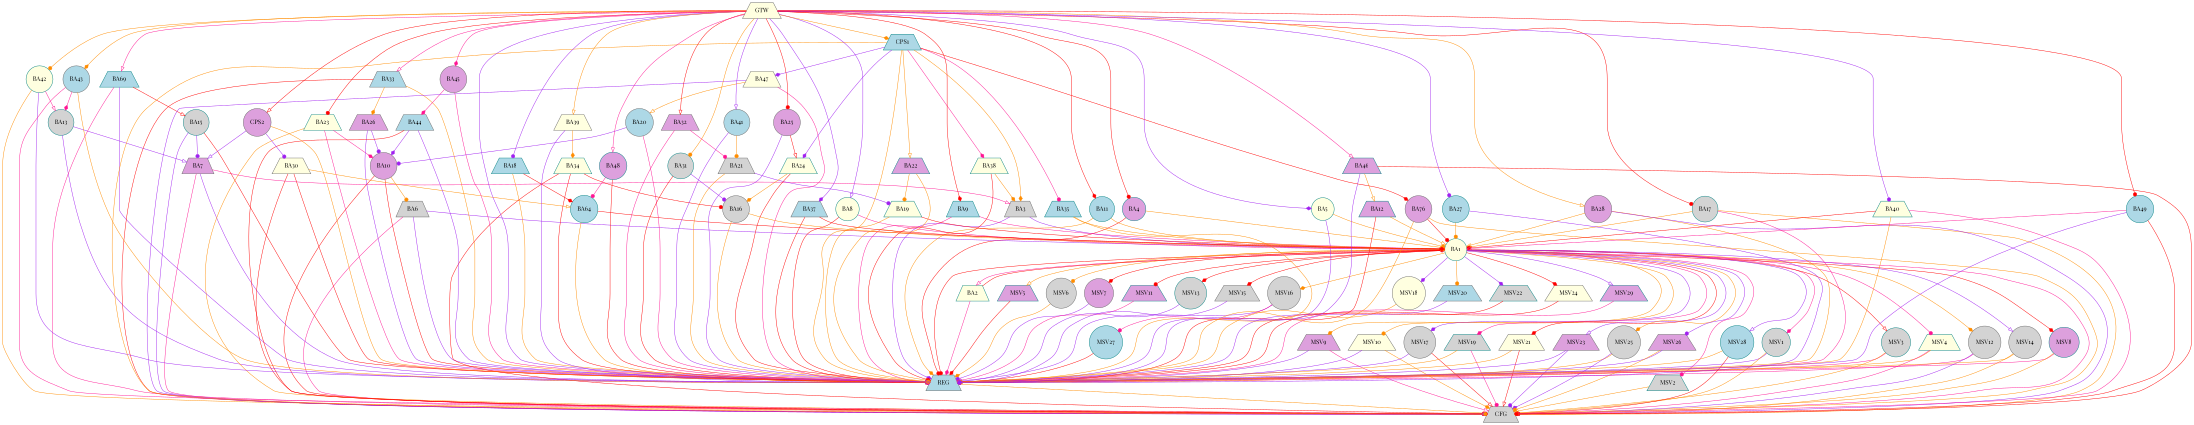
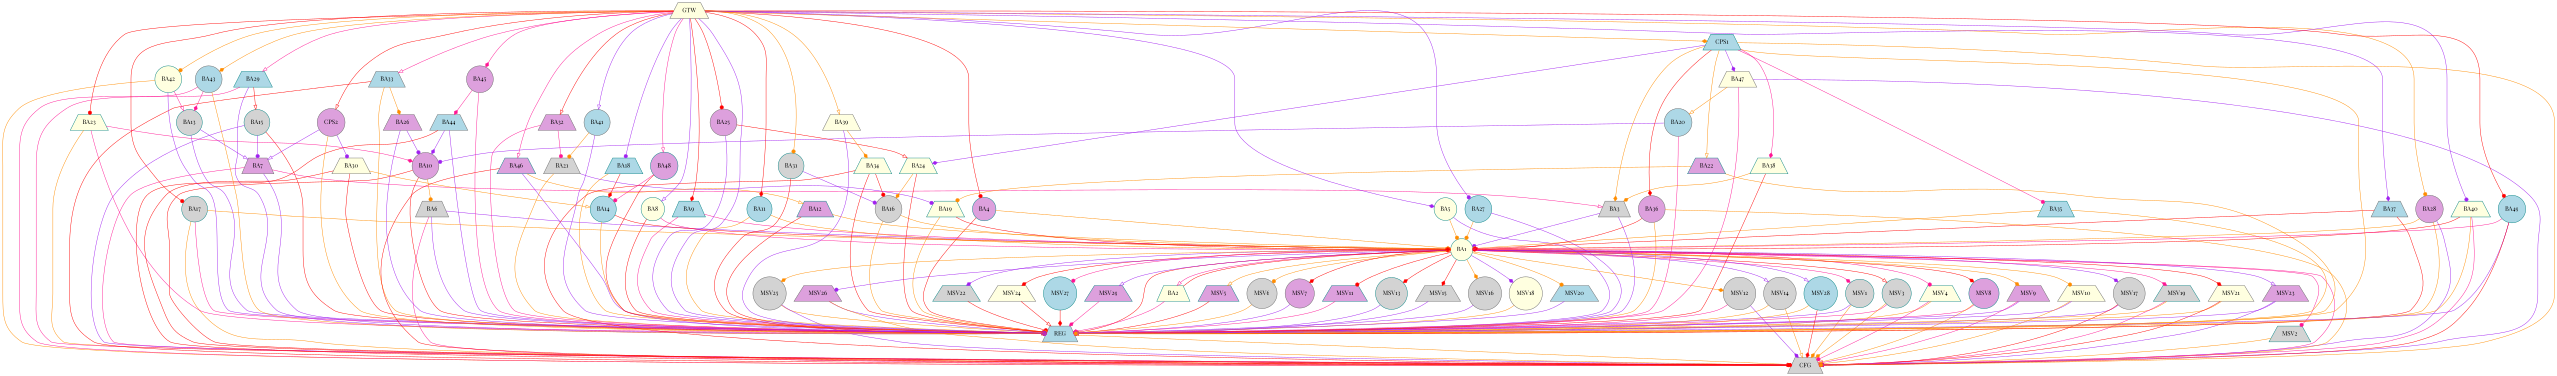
  strict digraph {
    fontname="Playfair Display"
    node [color=teal fillcolor=lightgrey fontname="Playfair Display" shape=trapezium style=filled]
    edge [arrowhead=diamond color=darkorange fontname="Playfair Display"]
    n1 [fillcolor=lightyellow label=BA1 shape=circle]
    n2 [fillcolor=lightyellow label=BA2]
    n3 [color=gray40 fillcolor=lightblue label=REG]
    n4 [color=gray40 label=CFG]
    n5 [label=MSV1 shape=circle]
    n6 [label=MSV2]
    n7 [label=MSV3 shape=circle]
    n8 [fillcolor=lightyellow label=MSV4]
    n9 [fillcolor=plum label=MSV5]
    n10 [color=gray40 label=MSV6 shape=circle]
    n11 [color=gray40 fillcolor=plum label=MSV7 shape=circle]
    n12 [fillcolor=plum label=MSV8 shape=circle]
    n13 [color=gray40 fillcolor=plum label=MSV9]
    n14 [color=gray40 fillcolor=lightyellow label=MSV10]
    n15 [fillcolor=plum label=MSV11]
    n16 [color=gray40 label=MSV12 shape=circle]
    n17 [label=MSV13 shape=circle]
    n18 [color=gray40 label=MSV14 shape=circle]
    n19 [color=gray40 label=MSV15]
    n20 [color=gray40 label=MSV16 shape=circle]
    n21 [color=gray40 label=MSV17 shape=circle]
    n22 [color=gray40 fillcolor=lightyellow label=MSV18 shape=circle]
    n23 [label=MSV19]
    n24 [color=gray40 fillcolor=lightblue label=MSV20]
    n25 [color=gray40 fillcolor=lightyellow label=MSV21]
    n26 [label=MSV22]
    n27 [color=gray40 fillcolor=plum label=MSV23]
    n28 [color=gray40 fillcolor=lightyellow label=MSV24]
    n29 [color=gray40 label=MSV25 shape=circle]
    n30 [color=gray40 fillcolor=plum label=MSV26]
    n31 [fillcolor=lightblue label=MSV27 shape=circle]
    n32 [fillcolor=lightblue label=MSV28 shape=circle]
    n33 [fillcolor=plum label=MSV29]
    n34 [color=gray40 label=BA3]
    n35 [fillcolor=plum label=BA4 shape=circle]
    n36 [fillcolor=lightyellow label=BA5 shape=circle]
    n37 [color=gray40 label=BA6]
    n38 [color=gray40 fillcolor=plum label=BA7]
    n39 [fillcolor=lightyellow label=BA8 shape=circle]
    n40 [fillcolor=lightblue label=BA9]
    n41 [color=gray40 fillcolor=plum label=BA10 shape=circle]
    n42 [fillcolor=lightblue label=BA11 shape=circle]
    n43 [fillcolor=plum label=BA12]
    n44 [label=BA13 shape=circle]
-   n45 [fillcolor=lightblue label=BA64 shape=circle]
+   n45 [fillcolor=lightblue label=BA14 shape=circle]
    n46 [label=BA15 shape=circle]
    n47 [color=gray40 label=BA16 shape=circle]
    n48 [label=BA17 shape=circle]
    n49 [fillcolor=lightblue label=BA18]
    n50 [fillcolor=lightyellow label=BA19]
    n51 [color=gray40 fillcolor=lightblue label=BA20 shape=circle]
    n52 [color=gray40 label=BA21]
    n53 [fillcolor=plum label=BA22]
    n54 [fillcolor=lightyellow label=BA23]
    n55 [fillcolor=lightyellow label=BA24]
    n56 [color=gray40 fillcolor=plum label=BA25 shape=circle]
    n57 [color=gray40 fillcolor=plum label=BA26]
    n58 [fillcolor=lightblue label=BA27 shape=circle]
    n59 [color=gray40 fillcolor=plum label=BA28 shape=circle]
-   n60 [fillcolor=lightblue label=BA69]
+   n60 [fillcolor=lightblue label=BA29]
    n61 [color=gray40 fillcolor=lightyellow label=BA30]
    n62 [label=BA31 shape=circle]
    n63 [color=gray40 fillcolor=plum label=BA32]
    n64 [color=gray40 fillcolor=lightblue label=BA33]
    n65 [fillcolor=lightyellow label=BA34]
    n66 [fillcolor=lightblue label=BA35]
-   n67 [color=gray40 fillcolor=plum label=BA76 shape=circle]
+   n67 [color=gray40 fillcolor=plum label=BA36 shape=circle]
    n68 [color=gray40 fillcolor=lightblue label=BA37]
    n69 [fillcolor=lightyellow label=BA38]
    n70 [color=gray40 fillcolor=lightyellow label=BA39]
    n71 [fillcolor=lightyellow label=BA40]
    n72 [color=gray40 fillcolor=lightblue label=BA41 shape=circle]
    n73 [fillcolor=lightyellow label=BA42 shape=circle]
    n74 [color=gray40 fillcolor=lightblue label=BA43 shape=circle]
    n75 [color=gray40 fillcolor=lightblue label=BA44]
    n76 [color=gray40 fillcolor=plum label=BA45 shape=circle]
    n77 [fillcolor=plum label=BA46]
    n78 [color=gray40 fillcolor=lightyellow label=BA47]
    n79 [fillcolor=plum label=BA48 shape=circle]
    n80 [fillcolor=lightblue label=BA49 shape=circle]
    n81 [fillcolor=lightblue label=CPS1]
    n82 [color=gray40 fillcolor=plum label=CPS2 shape=circle]
    n83 [color=gray40 fillcolor=lightyellow label=GTW]
    n1 -> n2 [arrowhead=onormal color=deeppink]
    n1 -> n3 [arrowhead=dot color=red]
    n1 -> n4 [arrowhead=onormal color=deeppink]
    n1 -> n5 [color=deeppink]
    n1 -> n6 [arrowhead=dot color=deeppink]
    n1 -> n7 [arrowhead=onormal color=red]
    n1 -> n8 [arrowhead=dot color=deeppink]
    n1 -> n9 [arrowhead=onormal]
    n1 -> n10 [arrowhead=dot]
    n1 -> n11 [color=red]
    n1 -> n12 [color=red]
    n1 -> n13
    n1 -> n14 [arrowhead=dot]
    n1 -> n15 [arrowhead=dot color=red]
    n1 -> n16
    n1 -> n17 [color=red]
    n1 -> n18 [arrowhead=onormal color=purple]
    n1 -> n19 [color=red]
    n1 -> n20
    n1 -> n21 [color=purple]
    n1 -> n22 [color=purple]
    n1 -> n23 [color=deeppink]
    n1 -> n24 [arrowhead=dot]
    n1 -> n25 [color=red]
    n1 -> n26 [color=purple]
    n1 -> n27 [arrowhead=onormal color=purple]
    n1 -> n28 [color=red]
    n1 -> n29
    n1 -> n30 [arrowhead=dot color=purple]
-   n20 -> n31 [arrowhead=dot color=deeppink]
+   n1 -> n31 [arrowhead=dot color=deeppink]
    n1 -> n32 [arrowhead=onormal color=purple]
    n1 -> n33 [arrowhead=onormal color=purple]
    n2 -> n1 [color=red]
    n2 -> n3 [color=deeppink]
    n3 -> n4 [arrowhead=onormal]
    n5 -> n3 [color=purple]
    n5 -> n4
    n6 -> n4 [arrowhead=onormal]
    n7 -> n3 [arrowhead=dot color=deeppink]
    n7 -> n4
    n8 -> n3 [arrowhead=onormal]
    n8 -> n4 [arrowhead=dot color=deeppink]
    n9 -> n3 [color=red]
    n10 -> n3
    n11 -> n3 [arrowhead=dot color=purple]
    n12 -> n3 [arrowhead=onormal color=deeppink]
    n12 -> n4 [arrowhead=onormal]
    n13 -> n3 [arrowhead=dot color=purple]
    n13 -> n4 [arrowhead=onormal color=deeppink]
    n14 -> n3 [arrowhead=onormal color=purple]
    n14 -> n4
    n15 -> n3 [arrowhead=onormal color=deeppink]
    n16 -> n3 [color=deeppink]
    n16 -> n4 [color=purple]
    n17 -> n3 [arrowhead=onormal color=purple]
    n18 -> n3 [arrowhead=onormal]
    n18 -> n4 [arrowhead=onormal]
    n19 -> n3 [arrowhead=dot color=purple]
    n20 -> n3 [arrowhead=onormal color=purple]
    n21 -> n3 [arrowhead=dot color=purple]
    n21 -> n4 [arrowhead=onormal color=red]
    n22 -> n3
    n23 -> n3
    n23 -> n4 [arrowhead=dot color=deeppink]
    n24 -> n3 [color=purple]
    n25 -> n3 [arrowhead=onormal]
    n25 -> n4 [arrowhead=onormal color=red]
    n26 -> n3 [arrowhead=dot color=red]
    n27 -> n3 [color=purple]
    n27 -> n4 [arrowhead=dot color=purple]
    n28 -> n3 [arrowhead=onormal color=red]
    n29 -> n3 [arrowhead=dot]
    n29 -> n4 [color=purple]
    n30 -> n3 [color=purple]
    n30 -> n4 [arrowhead=dot]
    n31 -> n3 [color=red]
    n32 -> n3 [arrowhead=dot]
    n32 -> n4 [color=red]
    n33 -> n3 [color=deeppink]
    n34 -> n1 [arrowhead=dot color=purple]
    n34 -> n3 [color=purple]
    n35 -> n1
    n35 -> n3 [arrowhead=dot color=red]
    n36 -> n1 [arrowhead=dot]
    n36 -> n3 [arrowhead=dot color=purple]
    n37 -> n1 [arrowhead=onormal color=purple]
    n37 -> n3 [color=purple]
    n37 -> n4 [arrowhead=onormal color=deeppink]
    n38 -> n3 [color=purple]
    n38 -> n4 [color=deeppink]
    n38 -> n34 [arrowhead=onormal color=deeppink]
    n39 -> n1 [color=deeppink]
    n39 -> n3 [arrowhead=onormal color=red]
    n40 -> n1 [arrowhead=dot color=deeppink]
    n40 -> n3 [arrowhead=dot color=deeppink]
    n41 -> n3 [color=red]
    n41 -> n4 [arrowhead=onormal color=red]
    n41 -> n37 [arrowhead=dot]
    n42 -> n1 [arrowhead=dot]
-   n42 -> n3
+   n42 -> n3 [arrowhead=dot]
    n43 -> n1 [arrowhead=onormal]
    n43 -> n3 [color=red]
    n44 -> n3 [color=purple]
    n44 -> n38 [arrowhead=onormal color=purple]
    n45 -> n1 [color=red]
    n45 -> n3 [arrowhead=onormal]
    n46 -> n3 [color=red]
    n46 -> n4 [color=purple]
    n46 -> n38 [arrowhead=dot color=purple]
    n47 -> n1 [arrowhead=onormal]
    n47 -> n3 [arrowhead=dot]
    n48 -> n1
    n48 -> n3 [color=deeppink]
    n48 -> n4
    n49 -> n3 [arrowhead=onormal]
    n49 -> n45 [color=red]
    n50 -> n1 [color=red]
    n50 -> n3
    n51 -> n3 [arrowhead=onormal color=deeppink]
    n51 -> n41 [arrowhead=dot color=purple]
    n52 -> n3
    n52 -> n50 [arrowhead=dot color=purple]
    n53 -> n3 [arrowhead=onormal]
    n53 -> n50 [arrowhead=dot]
    n54 -> n3 [arrowhead=dot color=deeppink]
    n54 -> n4 [arrowhead=onormal]
    n54 -> n41 [color=deeppink]
    n55 -> n3 [arrowhead=onormal color=red]
    n55 -> n47
    n56 -> n3 [color=purple]
    n56 -> n55 [arrowhead=onormal color=red]
    n57 -> n3 [arrowhead=dot color=purple]
    n57 -> n41 [arrowhead=dot color=purple]
    n58 -> n1 [arrowhead=dot]
    n58 -> n3 [color=purple]
    n59 -> n1 [arrowhead=onormal]
    n59 -> n3 [arrowhead=onormal]
    n59 -> n4 [arrowhead=onormal color=purple]
    n60 -> n3 [color=purple]
    n60 -> n4 [arrowhead=dot color=deeppink]
    n60 -> n46 [arrowhead=onormal color=red]
    n61 -> n3 [arrowhead=dot color=red]
    n61 -> n4 [arrowhead=onormal color=red]
    n61 -> n45 [arrowhead=onormal]
    n62 -> n3 [color=red]
    n62 -> n47 [arrowhead=dot color=purple]
    n63 -> n3 [arrowhead=dot color=deeppink]
    n63 -> n52 [arrowhead=dot color=deeppink]
    n64 -> n3 [arrowhead=dot]
    n64 -> n4 [arrowhead=dot color=red]
    n64 -> n57
    n65 -> n3 [color=red]
    n65 -> n4 [arrowhead=dot color=red]
    n65 -> n47 [arrowhead=dot color=red]
    n66 -> n1 [arrowhead=dot]
    n66 -> n3 [arrowhead=onormal]
    n67 -> n1 [arrowhead=dot color=red]
    n67 -> n3 [arrowhead=onormal]
    n67 -> n4 [arrowhead=dot]
    n68 -> n1 [color=red]
    n68 -> n3 [arrowhead=dot color=red]
    n69 -> n3 [color=red]
    n69 -> n34
    n70 -> n3 [arrowhead=dot color=purple]
    n70 -> n65
    n71 -> n1 [arrowhead=dot color=red]
    n71 -> n3 [arrowhead=onormal]
    n71 -> n4 [arrowhead=onormal color=deeppink]
    n72 -> n3 [arrowhead=dot color=purple]
    n72 -> n52 [arrowhead=dot]
    n73 -> n3 [arrowhead=onormal color=purple]
    n73 -> n4
    n73 -> n44 [arrowhead=onormal color=deeppink]
    n74 -> n3 [arrowhead=onormal]
    n74 -> n4 [arrowhead=onormal color=deeppink]
    n74 -> n44 [color=deeppink]
    n75 -> n3 [arrowhead=onormal color=purple]
    n75 -> n4 [color=red]
    n75 -> n41 [color=purple]
    n76 -> n3 [color=deeppink]
    n76 -> n75 [color=deeppink]
    n77 -> n3 [arrowhead=dot color=purple]
    n77 -> n4 [arrowhead=onormal color=red]
    n77 -> n43 [arrowhead=onormal]
    n78 -> n3 [arrowhead=dot color=deeppink]
    n78 -> n4 [color=purple]
    n78 -> n51 [arrowhead=onormal]
    n79 -> n3 [arrowhead=onormal color=red]
    n79 -> n45 [arrowhead=dot color=deeppink]
    n80 -> n1 [arrowhead=onormal color=deeppink]
    n80 -> n3 [color=purple]
    n80 -> n4 [arrowhead=dot color=red]
    n81 -> n3 [arrowhead=dot]
    n81 -> n4 [arrowhead=dot]
    n81 -> n34
    n81 -> n53 [arrowhead=onormal]
    n81 -> n55 [color=purple]
    n81 -> n66 [arrowhead=dot color=deeppink]
    n81 -> n67 [color=red]
    n81 -> n69 [color=deeppink]
    n81 -> n78 [color=purple]
    n82 -> n3 [arrowhead=onormal]
    n82 -> n38 [arrowhead=onormal color=purple]
    n82 -> n61 [arrowhead=dot color=purple]
    n83 -> n3 [arrowhead=onormal color=purple]
    n83 -> n35 [arrowhead=dot color=red]
    n83 -> n36 [color=purple]
    n83 -> n39 [arrowhead=onormal color=purple]
    n83 -> n40 [color=red]
    n83 -> n42 [color=red]
    n83 -> n48 [arrowhead=dot color=red]
    n83 -> n49 [arrowhead=dot color=purple]
    n83 -> n54 [arrowhead=dot color=red]
    n83 -> n56 [arrowhead=dot color=red]
    n83 -> n58 [arrowhead=dot color=purple]
-   n83 -> n59 [arrowhead=onormal]
+   n83 -> n59 [arrowhead=dot]
    n83 -> n60 [arrowhead=onormal color=deeppink]
    n83 -> n62 [arrowhead=dot]
    n83 -> n63 [arrowhead=onormal color=red]
    n83 -> n64 [arrowhead=onormal color=deeppink]
    n83 -> n68 [color=purple]
    n83 -> n70 [arrowhead=onormal]
    n83 -> n71 [arrowhead=dot color=purple]
    n83 -> n72 [arrowhead=onormal color=purple]
    n83 -> n73 [arrowhead=dot]
    n83 -> n74
    n83 -> n76 [color=deeppink]
    n83 -> n77 [arrowhead=onormal color=deeppink]
    n83 -> n79 [arrowhead=onormal color=deeppink]
    n83 -> n80 [arrowhead=dot color=red]
    n83 -> n81
    n83 -> n82 [arrowhead=onormal color=red]
  }
